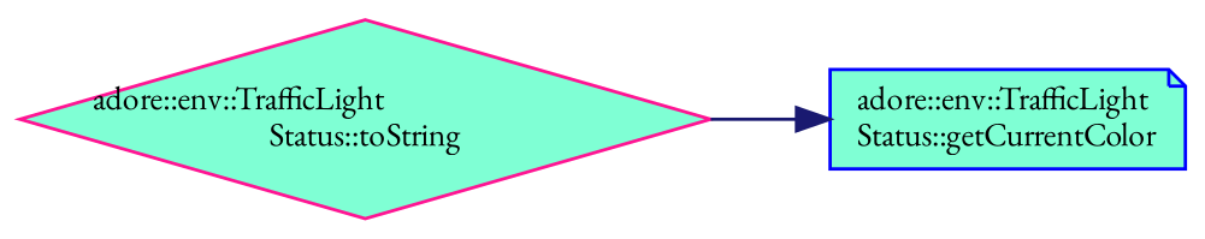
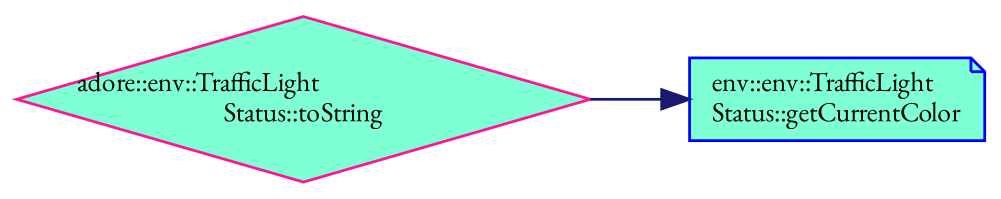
  digraph {
    rankdir=LR
    fontname="EB Garamond"
    node [fillcolor=aquamarine fontname="EB Garamond" fontsize=10 style=filled]
    n1 [color=deeppink fontcolor=black height=0.2 label="adore::env::TrafficLight\lStatus::toString" shape=diamond width=0.4]
-   n2 [color=blue height=0.2 label="adore::env::TrafficLight\lStatus::getCurrentColor" shape=note width=0.4]
+   n2 [color=blue height=0.2 label="env::env::TrafficLight\lStatus::getCurrentColor" shape=note width=0.4]
    n1 -> n2 [color=midnightblue fontname="EB Garamond" fontsize=10 labelfontname=Helvetica labelfontsize=10 style=solid]
  }
